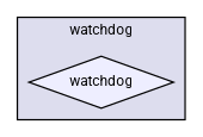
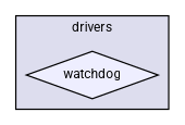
  digraph {
    compound=true
    fontname=Roboto
    n1 [fillcolor="#eeeeff" fontname=Roboto fontsize=10 label=watchdog pencolor=black shape=diamond style=filled]
    subgraph cluster_1 {
      bgcolor="#ddddee"
      fontsize=10
-     label=watchdog
+     label=drivers
      pencolor=black
      n1
    }
  }
